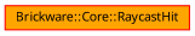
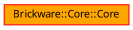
  digraph {
    rankdir=LR
    fontname="Noto Sans"
-   n1 [color=red fillcolor=orange fontname="Noto Sans" fontsize=10 height=0.2 label="Brickware::Core::RaycastHit" shape=record style=filled width=0.4]
+   n1 [color=red fillcolor=orange fontname="Noto Sans" fontsize=10 height=0.2 label="Brickware::Core::Core" shape=record style=filled width=0.4]
  }
